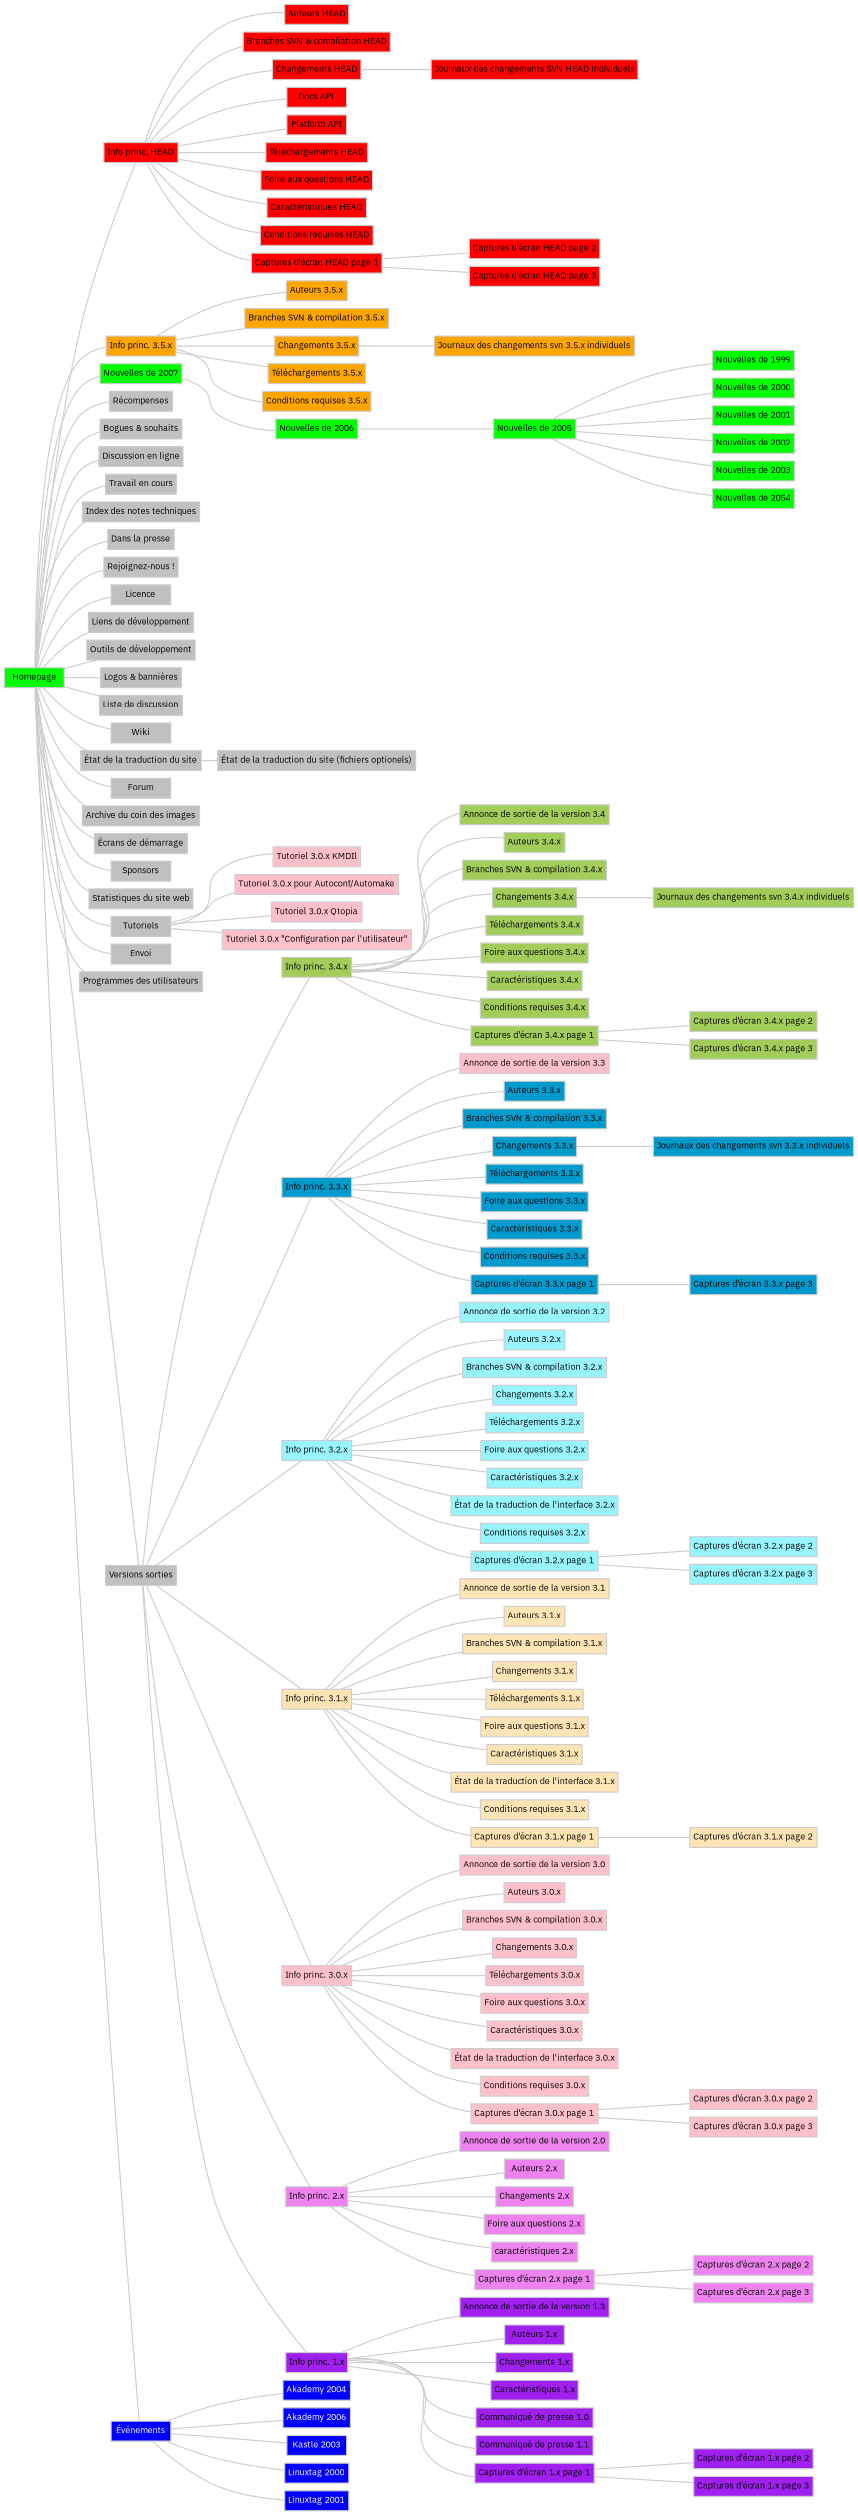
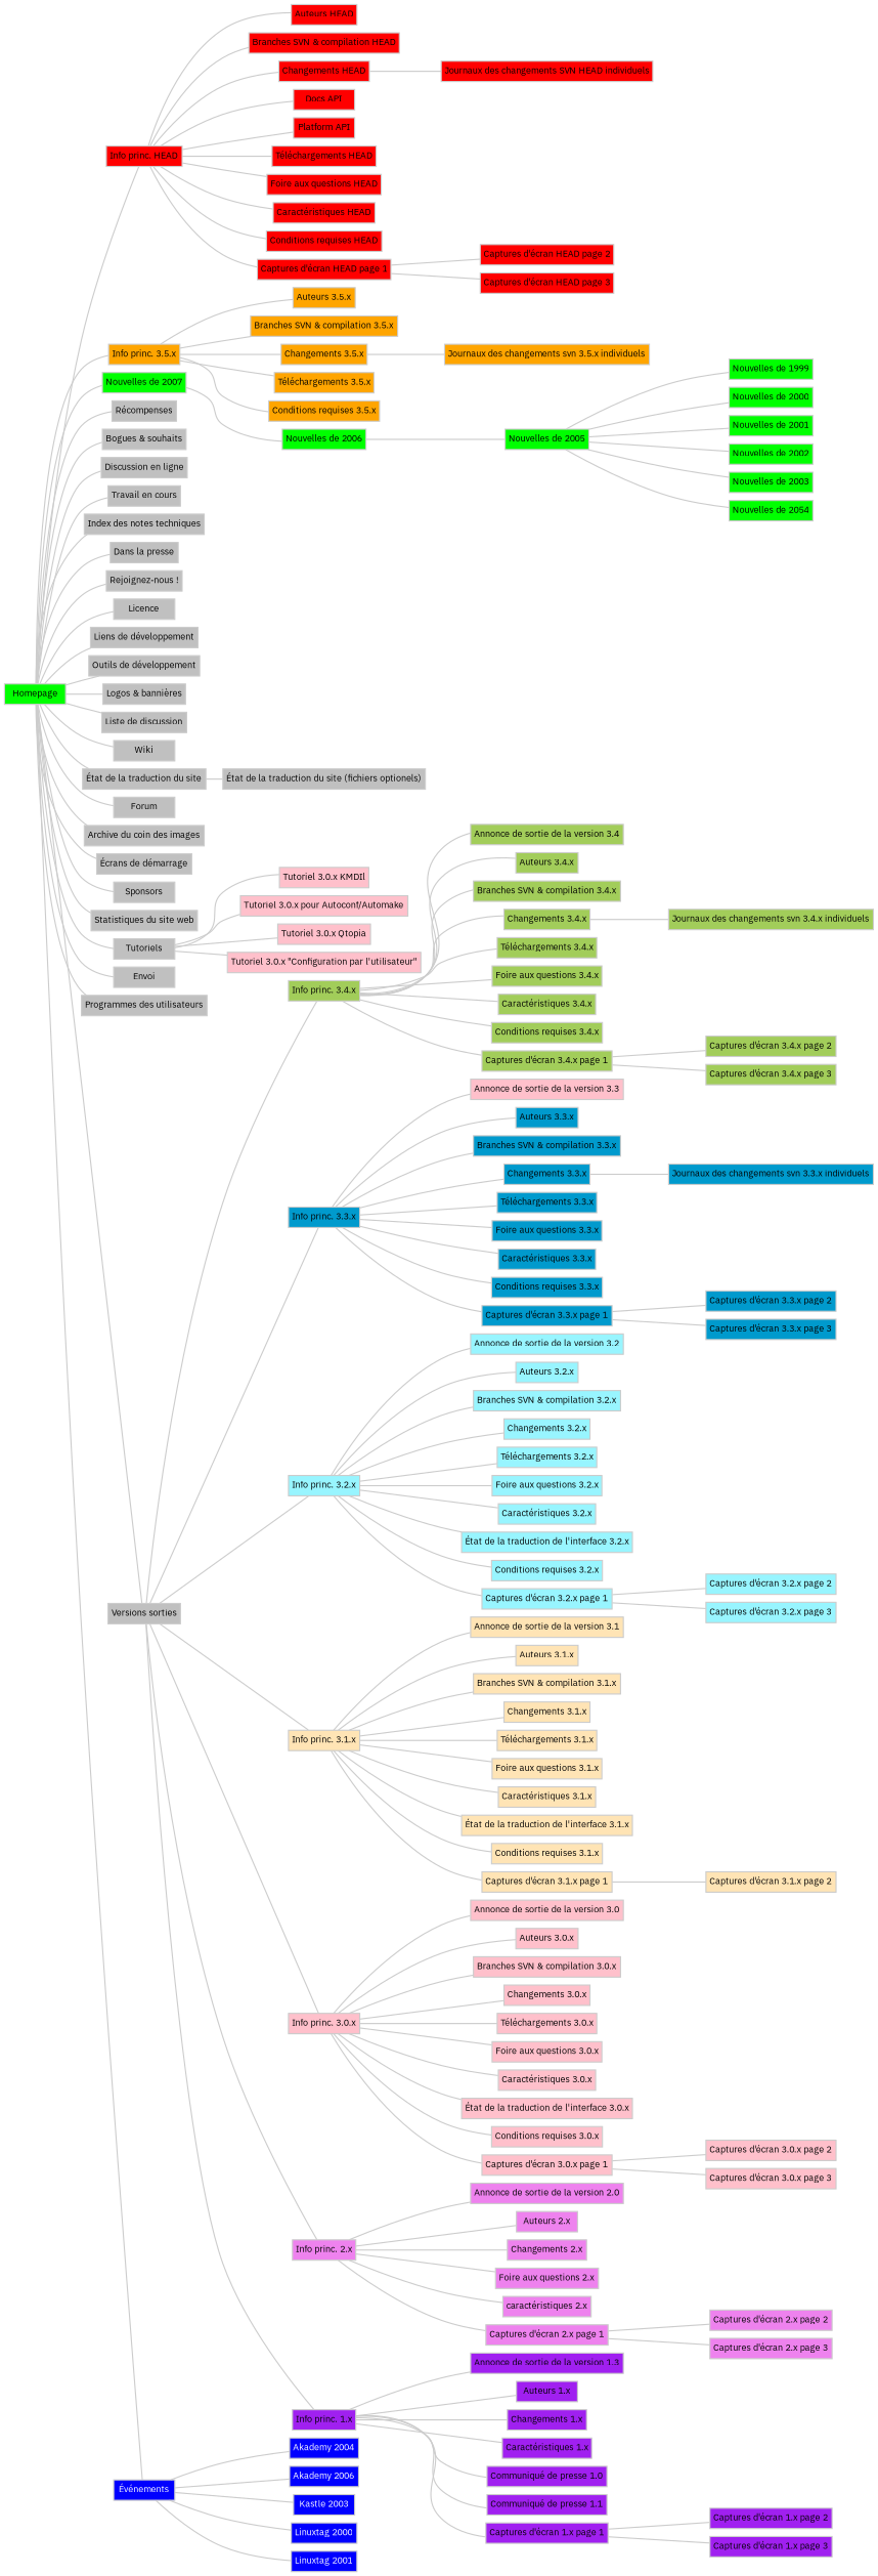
  digraph {
    fontname="IBM Plex Sans"
    nodesep=0.1
    rankdir=LR
    ranksep=0.2
    node [color="#cccccc" fillcolor=gray fontname="IBM Plex Sans" fontsize=8 margin=0.04 shape=box style=filled]
    edge [arrowhead=none color="#cccccc" fontname="IBM Plex Sans"]
    n1 [fillcolor=red height=0.25 label="Auteurs HEAD"]
    n2 [fillcolor=red height=0.25 label="Info princ. HEAD"]
    n3 [fillcolor=red height=0.25 label="Branches SVN &amp; compilation HEAD"]
    n4 [fillcolor=red height=0.25 label="Changements HEAD"]
    n5 [fillcolor=red height=0.25 label="Docs API"]
    n6 [fillcolor=red height=0.25 label="Platform API"]
    n7 [fillcolor=red height=0.25 label="T&eacute;l&eacute;chargements HEAD"]
    n8 [fillcolor=red height=0.25 label="Foire aux questions HEAD"]
    n9 [fillcolor=red height=0.25 label="Caract&eacute;ristiques HEAD"]
    n10 [fillcolor=red height=0.25 label="Conditions requises HEAD"]
    n11 [fillcolor=red height=0.25 label="Captures d&#039;&eacute;cran HEAD page 1"]
    n12 [fillcolor=red height=0.25 label="Journaux des changements SVN HEAD individuels"]
    n13 [fillcolor=red height=0.25 label="Captures d&#039;&eacute;cran HEAD page 2"]
    n14 [fillcolor=red height=0.25 label="Captures d&#039;&eacute;cran HEAD page 3"]
    n15 [fillcolor=green height=0.25 label=Homepage]
    n16 [fillcolor=orange height=0.25 label="Info princ. 3.5.x"]
    n17 [fillcolor=green height=0.25 label="Nouvelles de 2007"]
    n18 [height=0.25 label="R&eacute;compenses"]
    n19 [height=0.25 label="Bogues &amp; souhaits"]
    n20 [height=0.25 label="Discussion en ligne"]
    n21 [height=0.25 label="Travail en cours"]
    n22 [height=0.25 label="Index des notes techniques"]
    n23 [height=0.25 label="Dans la presse"]
    n24 [height=0.25 label="Rejoignez-nous !"]
    n25 [height=0.25 label=Licence]
    n26 [height=0.25 label="Liens de d&eacute;veloppement"]
    n27 [height=0.25 label="Outils de d&eacute;veloppement"]
    n28 [height=0.25 label="Logos &amp; banni&egrave;res"]
    n29 [height=0.25 label="Liste de discussion"]
    n30 [height=0.25 label=Wiki]
    n31 [height=0.25 label="&Eacute;tat de la traduction du site"]
    n32 [height=0.25 label=Forum]
    n33 [height=0.25 label="Archive du coin des images"]
    n34 [height=0.25 label="&Eacute;crans de d&eacute;marrage"]
    n35 [height=0.25 label=Sponsors]
    n36 [height=0.25 label="Statistiques du site web"]
    n37 [height=0.25 label=Tutoriels]
    n38 [height=0.25 label=Envoi]
    n39 [height=0.25 label="Programmes des utilisateurs"]
    n40 [height=0.25 label="Versions sorties"]
    n41 [fillcolor=blue fontcolor=white height=0.25 label="&Eacute;v&eacute;nements"]
    n42 [fillcolor=orange height=0.25 label="Auteurs 3.5.x"]
    n43 [fillcolor=orange height=0.25 label="Branches SVN &amp; compilation 3.5.x"]
    n44 [fillcolor=orange height=0.25 label="Changements 3.5.x"]
    n45 [fillcolor=orange height=0.25 label="T&eacute;l&eacute;chargements 3.5.x"]
    n46 [fillcolor=orange height=0.25 label="Conditions requises 3.5.x"]
    n47 [fillcolor=green height=0.25 label="Nouvelles de 2006"]
    n48 [height=0.25 label="&Eacute;tat de la traduction du site (fichiers optionels)"]
    n49 [fillcolor=pink height=0.25 label="Tutoriel 3.0.x KMDIl"]
    n50 [fillcolor=pink height=0.25 label="Tutoriel 3.0.x pour Autoconf/Automake"]
    n51 [fillcolor=pink height=0.25 label="Tutoriel 3.0.x Qtopia"]
    n52 [fillcolor=pink height=0.25 label="Tutoriel 3.0.x \"Configuration par l\'utilisateur\""]
    n53 [fillcolor=darkolivegreen3 height=0.25 label="Info princ. 3.4.x"]
    n54 [fillcolor=deepskyblue3 height=0.25 label="Info princ. 3.3.x"]
    n55 [fillcolor=cadetblue1 height=0.25 label="Info princ. 3.2.x"]
    n56 [fillcolor=moccasin height=0.25 label="Info princ. 3.1.x"]
    n57 [fillcolor=pink height=0.25 label="Info princ. 3.0.x"]
    n58 [fillcolor=violet height=0.25 label="Info princ. 2.x"]
    n59 [fillcolor=purple height=0.25 label="Info princ. 1.x"]
    n60 [fillcolor=blue fontcolor=white height=0.25 label="Akademy 2004"]
    n61 [fillcolor=blue fontcolor=white height=0.25 label="Akademy 2006"]
    n62 [fillcolor=blue fontcolor=white height=0.25 label="Kastle 2003"]
    n63 [fillcolor=blue fontcolor=white height=0.25 label="Linuxtag 2000"]
    n64 [fillcolor=blue fontcolor=white height=0.25 label="Linuxtag 2001"]
    n65 [fillcolor=orange height=0.25 label="Journaux des changements svn 3.5.x individuels"]
    n66 [fillcolor=green height=0.25 label="Nouvelles de 1999"]
    n67 [fillcolor=green height=0.25 label="Nouvelles de 2005"]
    n68 [fillcolor=green height=0.25 label="Nouvelles de 2000"]
    n69 [fillcolor=green height=0.25 label="Nouvelles de 2001"]
    n70 [fillcolor=green height=0.25 label="Nouvelles de 2002"]
    n71 [fillcolor=green height=0.25 label="Nouvelles de 2003"]
    n72 [fillcolor=green height=0.25 label="Nouvelles de 2054"]
    n73 [fillcolor=darkolivegreen3 height=0.25 label="Annonce de sortie de la version 3.4"]
    n74 [fillcolor=darkolivegreen3 height=0.25 label="Auteurs 3.4.x"]
    n75 [fillcolor=darkolivegreen3 height=0.25 label="Branches SVN &amp; compilation 3.4.x"]
    n76 [fillcolor=darkolivegreen3 height=0.25 label="Changements 3.4.x"]
    n77 [fillcolor=darkolivegreen3 height=0.25 label="T&eacute;l&eacute;chargements 3.4.x"]
    n78 [fillcolor=darkolivegreen3 height=0.25 label="Foire aux questions 3.4.x"]
    n79 [fillcolor=darkolivegreen3 height=0.25 label="Caract&eacute;ristiques 3.4.x"]
    n80 [fillcolor=darkolivegreen3 height=0.25 label="Conditions requises 3.4.x"]
    n81 [fillcolor=darkolivegreen3 height=0.25 label="Captures d&#039;&eacute;cran 3.4.x page 1"]
    n82 [fillcolor=pink height=0.25 label="Annonce de sortie de la version 3.3"]
    n83 [fillcolor=deepskyblue3 height=0.25 label="Auteurs 3.3.x"]
    n84 [fillcolor=deepskyblue3 height=0.25 label="Branches SVN &amp; compilation 3.3.x"]
    n85 [fillcolor=deepskyblue3 height=0.25 label="Changements 3.3.x"]
    n86 [fillcolor=deepskyblue3 height=0.25 label="T&eacute;l&eacute;chargements 3.3.x"]
    n87 [fillcolor=deepskyblue3 height=0.25 label="Foire aux questions 3.3.x"]
    n88 [fillcolor=deepskyblue3 height=0.25 label="Caract&eacute;ristiques 3.3.x"]
    n89 [fillcolor=deepskyblue3 height=0.25 label="Conditions requises 3.3.x"]
    n90 [fillcolor=deepskyblue3 height=0.25 label="Captures d&#039;&eacute;cran 3.3.x page 1"]
    n91 [fillcolor=cadetblue1 height=0.25 label="Annonce de sortie de la version 3.2"]
    n92 [fillcolor=cadetblue1 height=0.25 label="Auteurs 3.2.x"]
    n93 [fillcolor=cadetblue1 height=0.25 label="Branches SVN &amp; compilation 3.2.x"]
    n94 [fillcolor=cadetblue1 height=0.25 label="Changements 3.2.x"]
    n95 [fillcolor=cadetblue1 height=0.25 label="T&eacute;l&eacute;chargements 3.2.x"]
    n96 [fillcolor=cadetblue1 height=0.25 label="Foire aux questions 3.2.x"]
    n97 [fillcolor=cadetblue1 height=0.25 label="Caract&eacute;ristiques 3.2.x"]
    n98 [fillcolor=cadetblue1 height=0.25 label="&Eacute;tat de la traduction de l&#039;interface 3.2.x"]
    n99 [fillcolor=cadetblue1 height=0.25 label="Conditions requises 3.2.x"]
    n100 [fillcolor=cadetblue1 height=0.25 label="Captures d&#039;&eacute;cran 3.2.x page 1"]
    n101 [fillcolor=moccasin height=0.25 label="Annonce de sortie de la version 3.1"]
    n102 [fillcolor=moccasin height=0.25 label="Auteurs 3.1.x"]
    n103 [fillcolor=moccasin height=0.25 label="Branches SVN &amp; compilation 3.1.x"]
    n104 [fillcolor=moccasin height=0.25 label="Changements 3.1.x"]
    n105 [fillcolor=moccasin height=0.25 label="T&eacute;l&eacute;chargements 3.1.x"]
    n106 [fillcolor=moccasin height=0.25 label="Foire aux questions 3.1.x"]
    n107 [fillcolor=moccasin height=0.25 label="Caract&eacute;ristiques 3.1.x"]
    n108 [fillcolor=moccasin height=0.25 label="&Eacute;tat de la traduction de l&#039;interface 3.1.x"]
    n109 [fillcolor=moccasin height=0.25 label="Conditions requises 3.1.x"]
    n110 [fillcolor=moccasin height=0.25 label="Captures d&#039;&eacute;cran 3.1.x page 1"]
    n111 [fillcolor=pink height=0.25 label="Annonce de sortie de la version 3.0"]
    n112 [fillcolor=pink height=0.25 label="Auteurs 3.0.x"]
    n113 [fillcolor=pink height=0.25 label="Branches SVN &amp; compilation 3.0.x"]
    n114 [fillcolor=pink height=0.25 label="Changements 3.0.x"]
    n115 [fillcolor=pink height=0.25 label="T&eacute;l&eacute;chargements 3.0.x"]
    n116 [fillcolor=pink height=0.25 label="Foire aux questions 3.0.x"]
    n117 [fillcolor=pink height=0.25 label="Caract&eacute;ristiques 3.0.x"]
    n118 [fillcolor=pink height=0.25 label="&Eacute;tat de la traduction de l&#039;interface 3.0.x"]
    n119 [fillcolor=pink height=0.25 label="Conditions requises 3.0.x"]
    n120 [fillcolor=pink height=0.25 label="Captures d&#039;&eacute;cran 3.0.x page 1"]
    n121 [fillcolor=violet height=0.25 label="Annonce de sortie de la version 2.0"]
    n122 [fillcolor=violet height=0.25 label="Auteurs 2.x"]
    n123 [fillcolor=violet height=0.25 label="Changements 2.x"]
    n124 [fillcolor=violet height=0.25 label="Foire aux questions 2.x"]
    n125 [fillcolor=violet height=0.25 label="caract&eacute;ristiques 2.x"]
    n126 [fillcolor=violet height=0.25 label="Captures d&#039;&eacute;cran 2.x page 1"]
    n127 [fillcolor=purple height=0.25 label="Annonce de sortie de la version 1.3"]
    n128 [fillcolor=purple height=0.25 label="Auteurs 1.x"]
    n129 [fillcolor=purple height=0.25 label="Changements 1.x"]
    n130 [fillcolor=purple height=0.25 label="Caract&eacute;ristiques 1.x"]
    n131 [fillcolor=purple height=0.25 label="Communiqu&eacute; de presse 1.0"]
    n132 [fillcolor=purple height=0.25 label="Communiqu&eacute; de presse 1.1"]
    n133 [fillcolor=purple height=0.25 label="Captures d&#039;&eacute;cran 1.x page 1"]
    n134 [fillcolor=darkolivegreen3 height=0.25 label="Journaux des changements svn 3.4.x individuels"]
    n135 [fillcolor=darkolivegreen3 height=0.25 label="Captures d&#039;&eacute;cran 3.4.x page 2"]
    n136 [fillcolor=darkolivegreen3 height=0.25 label="Captures d&#039;&eacute;cran 3.4.x page 3"]
    n137 [fillcolor=deepskyblue3 height=0.25 label="Journaux des changements svn 3.3.x individuels"]
+   n138 [fillcolor=deepskyblue3 height=0.25 label="Captures d&#039;&eacute;cran 3.3.x page 2"]
    n139 [fillcolor=deepskyblue3 height=0.25 label="Captures d&#039;&eacute;cran 3.3.x page 3"]
    n140 [fillcolor=cadetblue1 height=0.25 label="Captures d&#039;&eacute;cran 3.2.x page 2"]
    n141 [fillcolor=cadetblue1 height=0.25 label="Captures d&#039;&eacute;cran 3.2.x page 3"]
    n142 [fillcolor=moccasin height=0.25 label="Captures d&#039;&eacute;cran 3.1.x page 2"]
    n143 [fillcolor=pink height=0.25 label="Captures d&#039;&eacute;cran 3.0.x page 2"]
    n144 [fillcolor=pink height=0.25 label="Captures d&#039;&eacute;cran 3.0.x page 3"]
    n145 [fillcolor=violet height=0.25 label="Captures d&#039;&eacute;cran 2.x page 2"]
    n146 [fillcolor=violet height=0.25 label="Captures d&#039;&eacute;cran 2.x page 3"]
    n147 [fillcolor=purple height=0.25 label="Captures d&#039;&eacute;cran 1.x page 2"]
    n148 [fillcolor=purple height=0.25 label="Captures d&#039;&eacute;cran 1.x page 3"]
    n2 -> n1
    n2 -> n3
    n2 -> n4
    n2 -> n5
    n2 -> n6
    n2 -> n7
    n2 -> n8
    n2 -> n9
    n2 -> n10
    n2 -> n11
    n4 -> n12
    n11 -> n13
    n11 -> n14
    n15 -> n2
    n15 -> n16
    n15 -> n17
    n15 -> n18
    n15 -> n19
    n15 -> n20
    n15 -> n21
    n15 -> n22
    n15 -> n23
    n15 -> n24
    n15 -> n25
    n15 -> n26
    n15 -> n27
    n15 -> n28
    n15 -> n29
    n15 -> n30
    n15 -> n31
    n15 -> n32
    n15 -> n33
    n15 -> n34
    n15 -> n35
    n15 -> n36
    n15 -> n37
    n15 -> n38
    n15 -> n39
    n15 -> n40
    n15 -> n41
    n16 -> n42
    n16 -> n43
    n16 -> n44
    n16 -> n45
    n16 -> n46
    n17 -> n47
    n31 -> n48
    n37 -> n49
    n37 -> n50
    n37 -> n51
    n37 -> n52
    n40 -> n53
    n40 -> n54
    n40 -> n55
    n40 -> n56
    n40 -> n57
    n40 -> n58
    n40 -> n59
    n41 -> n60
    n41 -> n61
    n41 -> n62
    n41 -> n63
    n41 -> n64
    n44 -> n65
    n47 -> n67
    n53 -> n73
    n53 -> n74
    n53 -> n75
    n53 -> n76
    n53 -> n77
    n53 -> n78
    n53 -> n79
    n53 -> n80
    n53 -> n81
    n54 -> n82
    n54 -> n83
    n54 -> n84
    n54 -> n85
    n54 -> n86
    n54 -> n87
    n54 -> n88
    n54 -> n89
    n54 -> n90
    n55 -> n91
    n55 -> n92
    n55 -> n93
    n55 -> n94
    n55 -> n95
    n55 -> n96
    n55 -> n97
    n55 -> n98
    n55 -> n99
    n55 -> n100
    n56 -> n101
    n56 -> n102
    n56 -> n103
    n56 -> n104
    n56 -> n105
    n56 -> n106
    n56 -> n107
    n56 -> n108
    n56 -> n109
    n56 -> n110
    n57 -> n111
    n57 -> n112
    n57 -> n113
    n57 -> n114
    n57 -> n115
    n57 -> n116
    n57 -> n117
    n57 -> n118
    n57 -> n119
    n57 -> n120
    n58 -> n121
    n58 -> n122
    n58 -> n123
    n58 -> n124
    n58 -> n125
    n58 -> n126
    n59 -> n127
    n59 -> n128
    n59 -> n129
    n59 -> n130
    n59 -> n131
    n59 -> n132
    n59 -> n133
    n67 -> n66
    n67 -> n68
    n67 -> n69
    n67 -> n70
    n67 -> n71
    n67 -> n72
    n76 -> n134
    n81 -> n135
    n81 -> n136
    n85 -> n137
+   n90 -> n138
    n90 -> n139
    n100 -> n140
    n100 -> n141
    n110 -> n142
    n120 -> n143
    n120 -> n144
    n126 -> n145
    n126 -> n146
    n133 -> n147
    n133 -> n148
  }
